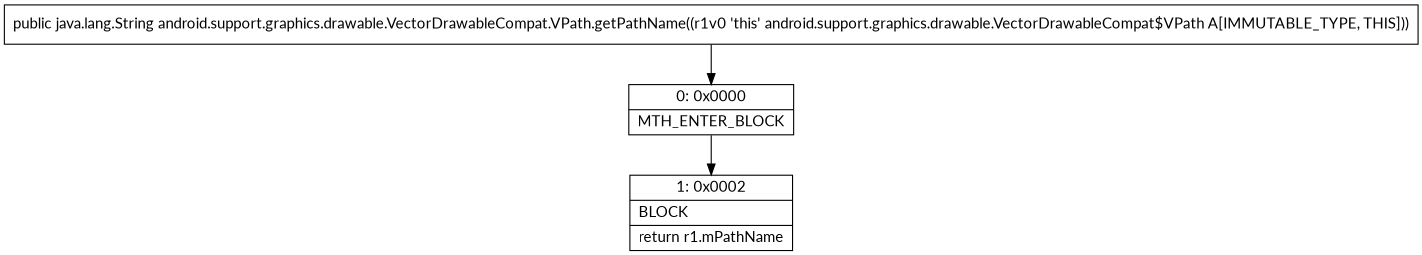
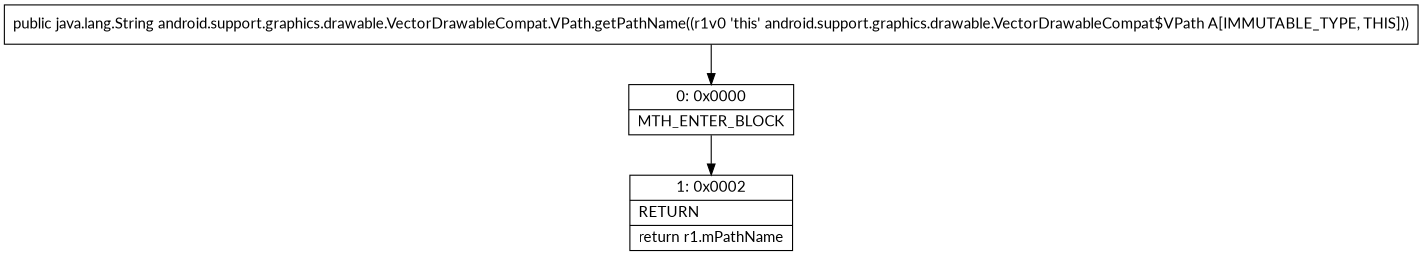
  digraph {
    fontname=Lato
    node [shape=record fontname=Lato]
    edge [fontname=Lato]
    n1 [label="{0\:\ 0x0000|MTH_ENTER_BLOCK\l}"]
-   n2 [label="{1\:\ 0x0002|BLOCK\l|return r1.mPathName\l}"]
+   n2 [label="{1\:\ 0x0002|RETURN\l|return r1.mPathName\l}"]
    n3 [label="{public java.lang.String android.support.graphics.drawable.VectorDrawableCompat.VPath.getPathName((r1v0 'this' android.support.graphics.drawable.VectorDrawableCompat$VPath A[IMMUTABLE_TYPE, THIS])) }"]
    n1 -> n2
    n3 -> n1
  }
